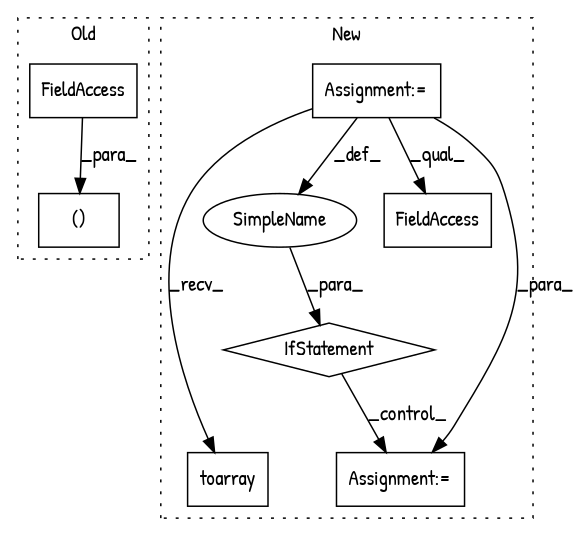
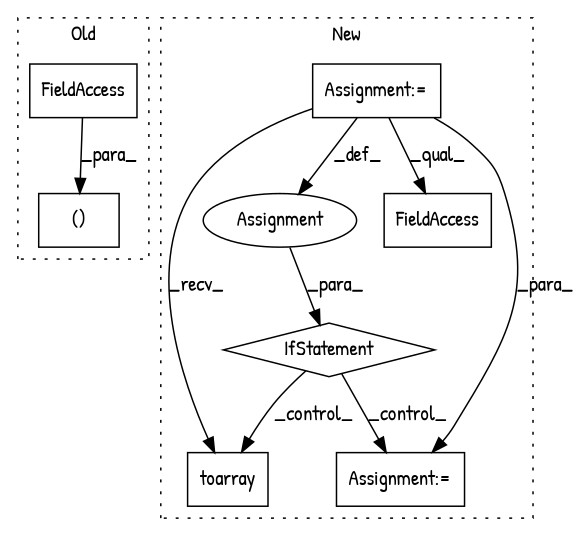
  digraph {
    fontname="Patrick Hand"
    node [a=22 fontname="Patrick Hand" l=9 shape=box]
    edge [fontname="Patrick Hand"]
    n1 [a=106 l=58 label="()" s=4889]
    n2 [label=FieldAccess s=4938]
    n3 [a=32 label=toarray s=5144]
    n4 [a=25 l="4,2" label=IfStatement s="5041,5065" shape=diamond]
-   n5 [a=42 label=SimpleName shape=ellipse l=""]
+   n5 [a=42 label=Assignment shape=ellipse l=""]
    n6 [a=7 l=1 label="Assignment:=" s=4870]
    n7 [l=12 label=FieldAccess s=5045]
    n8 [a=7 l=1 label="Assignment:=" s=5081]
    subgraph cluster_1 {
      label=Old
      style=dotted
      n1
      n2
    }
    subgraph cluster_2 {
      label=New
      style=dotted
      n3
      n4
      n5
      n6
      n7
      n8
    }
    n2 -> n1 [label=_para_]
+   n4 -> n3 [label=_control_]
    n4 -> n8 [label=_control_]
    n5 -> n4 [label=_para_]
    n6 -> n3 [label=_recv_]
    n6 -> n5 [label=_def_]
    n6 -> n7 [label=_qual_]
    n6 -> n8 [label=_para_]
  }
